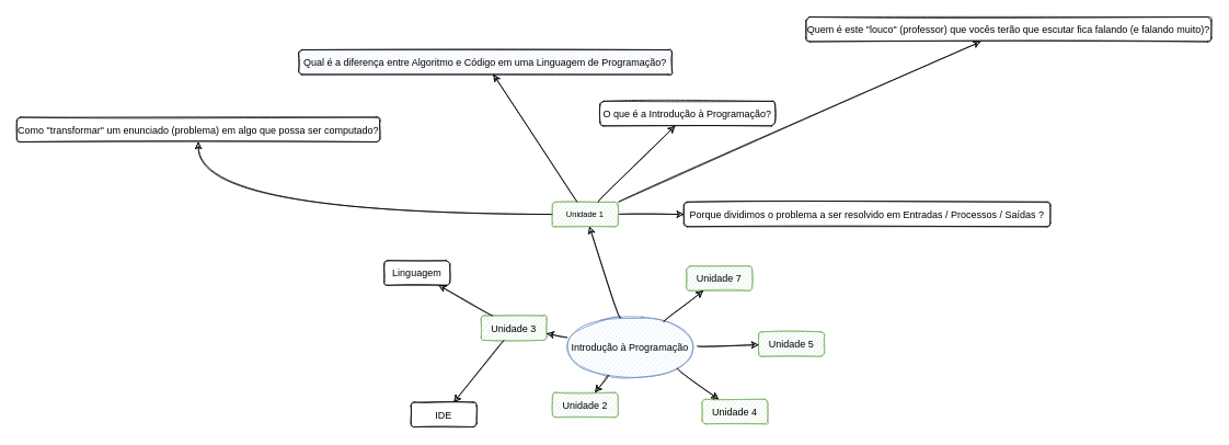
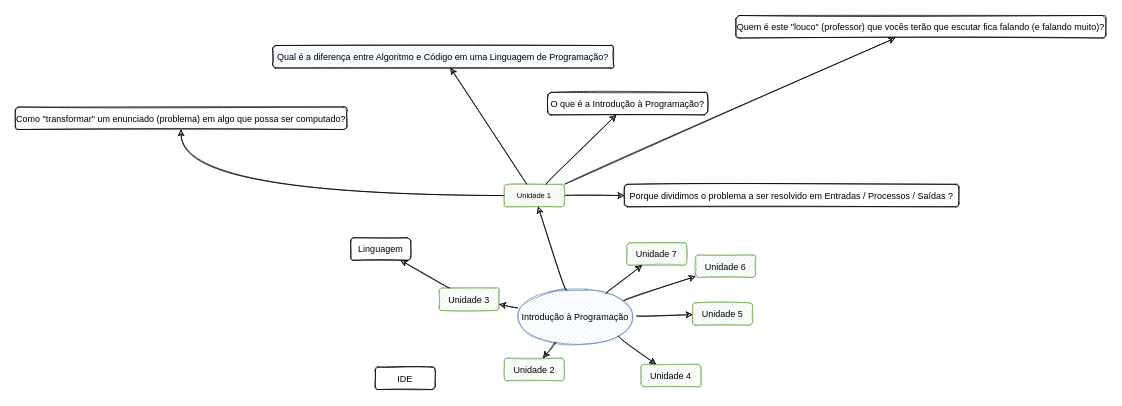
  <mxCell id="0" />
  <mxCell id="1" parent="0" />
  <mxCell id="2" value="Introdução à Programação" style="ellipse;sketch=1;rounded=1;fillColor=#dae8fc;strokeColor=#6c8ebf;" parent="1" vertex="1"><mxGeometry x="685" y="386" width="163" height="72" as="geometry" /></mxCell>
  <mxCell id="3" value="Unidade 2" style="sketch=1;rounded=1;fillColor=#d5e8d4;strokeColor=#82b366;" parent="1" vertex="1"><mxGeometry x="671.942" y="476.911" width="80" height="30" as="geometry" /></mxCell>
  <mxCell id="4" value="" style="sketch=1;curved=1;" parent="1" source="2" target="3" edge="1"><mxGeometry relative="1" as="geometry" /></mxCell>
  <mxCell id="5" value="Unidade 3" style="sketch=1;rounded=1;fillColor=#d5e8d4;strokeColor=#82b366;" parent="1" vertex="1"><mxGeometry x="585.092" y="383.309" width="80" height="30" as="geometry" /></mxCell>
  <mxCell id="6" value="" style="sketch=1;curved=1;" parent="1" source="2" target="5" edge="1"><mxGeometry relative="1" as="geometry" /></mxCell>
  <mxCell id="7" value="" style="edgeStyle=orthogonalEdgeStyle;rounded=1;sketch=1;orthogonalLoop=1;jettySize=auto;html=1;curved=1;" parent="1" source="9" target="19" edge="1"><mxGeometry relative="1" as="geometry" /></mxCell>
  <mxCell id="8" value="" style="edgeStyle=orthogonalEdgeStyle;rounded=1;sketch=1;orthogonalLoop=1;jettySize=auto;html=1;curved=1;" parent="1" source="9" target="20" edge="1"><mxGeometry relative="1" as="geometry" /></mxCell>
  <mxCell id="9" value="Unidade 1" style="sketch=1;rounded=1;fillColor=#d5e8d4;strokeColor=#82b366;fontSize=10;" parent="1" vertex="1"><mxGeometry x="671.942" y="245.089" width="80" height="30" as="geometry" /></mxCell>
  <mxCell id="10" value="" style="sketch=1;curved=1;" parent="1" source="2" target="9" edge="1"><mxGeometry relative="1" as="geometry" /></mxCell>
  <mxCell id="11" value="Qual é a diferença entre Algoritmo e Código em uma Linguagem de Programação?" style="sketch=1;rounded=1;fillColor=#dae8fc;" parent="1" vertex="1"><mxGeometry x="363" y="60" width="454.52" height="30" as="geometry" /></mxCell>
  <mxCell id="12" value="" style="sketch=1;curved=1;" parent="1" source="9" target="11" edge="1"><mxGeometry relative="1" as="geometry" /></mxCell>
  <mxCell id="13" value="O que é a Introdução à Programação?" style="sketch=1;rounded=1;" parent="1" vertex="1"><mxGeometry x="729.87" y="122.51" width="213.13" height="30" as="geometry" /></mxCell>
  <mxCell id="14" value="" style="sketch=1;curved=1;" parent="1" source="9" target="13" edge="1"><mxGeometry relative="1" as="geometry" /></mxCell>
  <mxCell id="15" value="IDE" style="sketch=1;rounded=1;" parent="1" vertex="1"><mxGeometry x="499.786" y="488.688" width="80" height="30" as="geometry" /></mxCell>
- <mxCell id="16" value="" style="sketch=1;curved=1;" parent="1" source="5" target="15" edge="1"><mxGeometry relative="1" as="geometry" /></mxCell>
  <mxCell id="17" value="Linguagem" style="sketch=1;rounded=1;" parent="1" vertex="1"><mxGeometry x="467.184" y="316.381" width="80" height="30" as="geometry" /></mxCell>
  <mxCell id="18" value="" style="sketch=1;curved=1;" parent="1" source="5" target="17" edge="1"><mxGeometry relative="1" as="geometry" /></mxCell>
  <mxCell id="19" value="Como &quot;transformar&quot; um enunciado (problema) em algo que possa ser computado?" style="sketch=1;rounded=1;" parent="1" vertex="1"><mxGeometry x="20" y="142" width="442" height="30" as="geometry" /></mxCell>
  <mxCell id="20" value="Porque dividimos o problema a ser resolvido em Entradas / Processos / Saídas ?" style="sketch=1;rounded=1;" parent="1" vertex="1"><mxGeometry x="831.94" y="245.09" width="446.06" height="30" as="geometry" /></mxCell>
  <mxCell id="21" value="Unidade 4" style="sketch=1;rounded=1;fillColor=#d5e8d4;strokeColor=#82b366;" parent="1" vertex="1"><mxGeometry x="854.002" y="485.001" width="80" height="30" as="geometry" /></mxCell>
  <mxCell id="22" value="" style="sketch=1;exitX=1;exitY=1;exitDx=0;exitDy=0;curved=1;" parent="1" source="2" target="21" edge="1"><mxGeometry relative="1" as="geometry"><mxPoint x="952.365" y="427" as="sourcePoint" /></mxGeometry></mxCell>
  <mxCell id="23" value="Unidade 5" style="sketch=1;rounded=1;fillColor=#d5e8d4;strokeColor=#82b366;" parent="1" vertex="1"><mxGeometry x="923.002" y="403.001" width="80" height="30" as="geometry" /></mxCell>
  <mxCell id="24" value="" style="sketch=1;curved=1;" parent="1" source="2" target="23" edge="1"><mxGeometry relative="1" as="geometry"><mxPoint x="1009.365" y="357.18" as="sourcePoint" /></mxGeometry></mxCell>
+ <mxCell id="25" value="Unidade 6" style="sketch=1;rounded=1;fillColor=#d5e8d4;strokeColor=#82b366;" parent="1" vertex="1"><mxGeometry x="927.002" y="339.291" width="80" height="30" as="geometry" /></mxCell>
+ <mxCell id="26" value="" style="sketch=1;curved=1;" parent="1" source="2" target="25" edge="1"><mxGeometry relative="1" as="geometry"><mxPoint x="1013.365" y="293.47" as="sourcePoint" /></mxGeometry></mxCell>
  <mxCell id="27" value="Unidade 7" style="sketch=1;rounded=1;fillColor=#d5e8d4;strokeColor=#82b366;" parent="1" vertex="1"><mxGeometry x="835.002" y="323.001" width="80" height="30" as="geometry" /></mxCell>
  <mxCell id="28" value="" style="sketch=1;curved=1;" parent="1" source="2" target="27" edge="1"><mxGeometry relative="1" as="geometry"><mxPoint x="793" y="338" as="sourcePoint" /></mxGeometry></mxCell>
  <mxCell id="29" value="Quem é este &quot;louco&quot; (professor) que vocês terão que escutar fica falando (e falando muito)?" style="sketch=1;rounded=1;" parent="1" vertex="1"><mxGeometry x="980.69" y="20" width="493.31" height="30" as="geometry" /></mxCell>
  <mxCell id="30" value="" style="sketch=1;exitX=1;exitY=0;exitDx=0;exitDy=0;curved=1;" parent="1" source="9" target="29" edge="1"><mxGeometry relative="1" as="geometry"><mxPoint x="977.996" y="142.579" as="sourcePoint" /></mxGeometry></mxCell>
